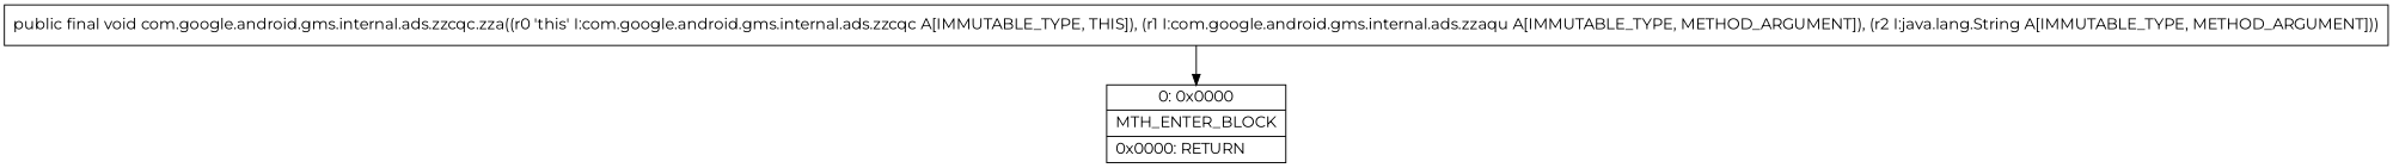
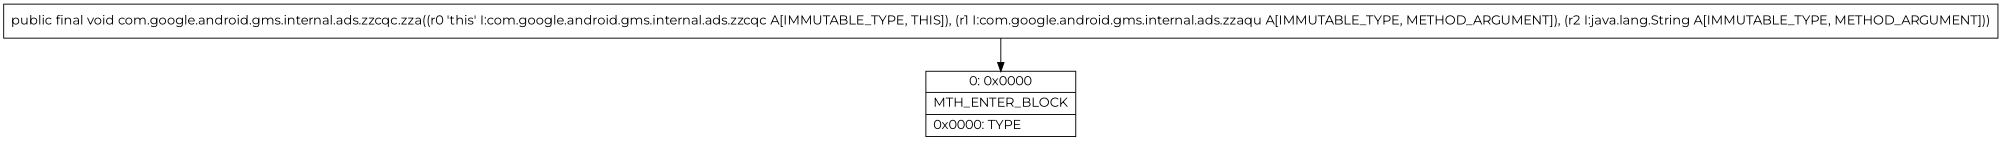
  digraph {
    fontname=Montserrat
    node [shape=record fontname=Montserrat]
-   n1 [label="{0\:\ 0x0000|MTH_ENTER_BLOCK\l|0x0000: RETURN   \l}"]
+   n1 [label="{0\:\ 0x0000|MTH_ENTER_BLOCK\l|0x0000: TYPE   \l}"]
    n2 [label="{public final void com.google.android.gms.internal.ads.zzcqc.zza((r0 'this' I:com.google.android.gms.internal.ads.zzcqc A[IMMUTABLE_TYPE, THIS]), (r1 I:com.google.android.gms.internal.ads.zzaqu A[IMMUTABLE_TYPE, METHOD_ARGUMENT]), (r2 I:java.lang.String A[IMMUTABLE_TYPE, METHOD_ARGUMENT])) }"]
    n2 -> n1 [color=black fontname=Montserrat]
  }
